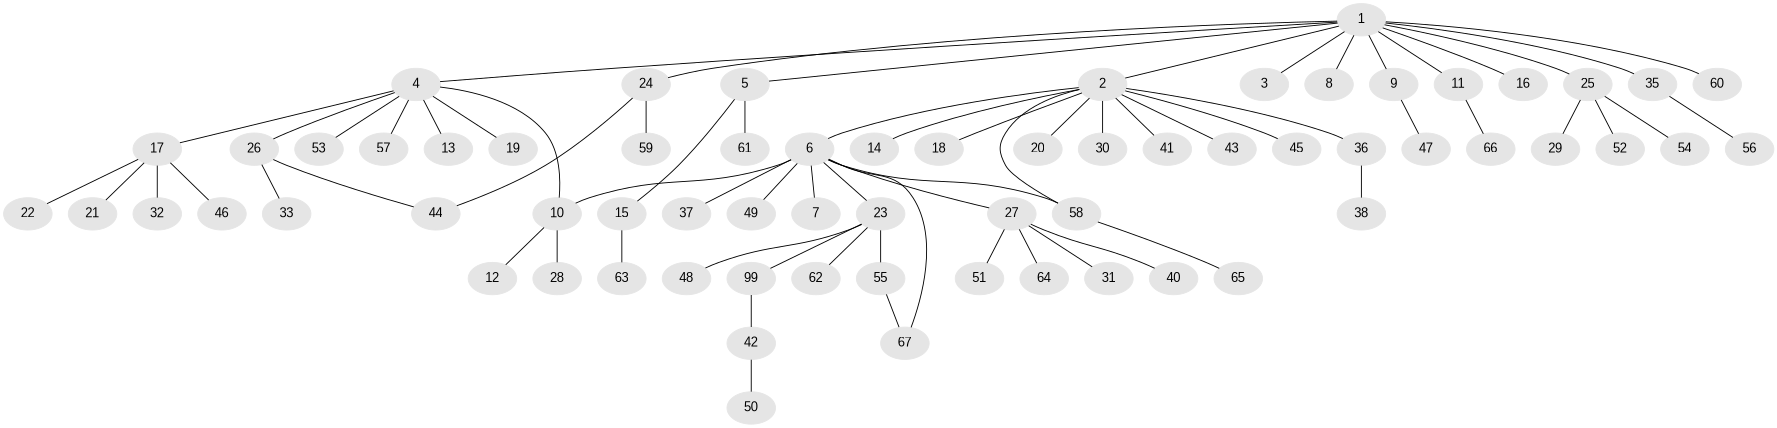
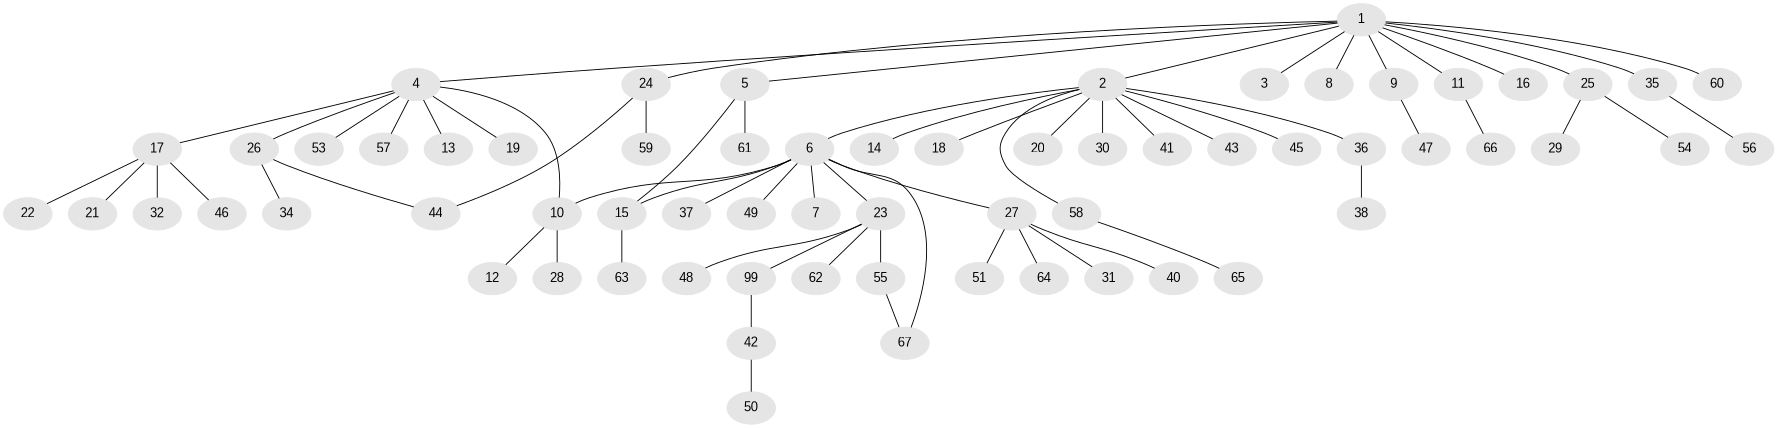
  graph {
    fontname="Liberation Sans"
    node [color=gray90 fontname="Liberation Sans" style=filled]
    edge [fontname="Liberation Sans"]
    1
    2
    3
    4
    5
    8
    9
    11
    16
    24
    25
    35
    60
    6
    14
    18
    20
    30
    36
    41
    43
    45
    58
    10
    13
    17
    19
    26
    53
    57
    15
    61
    47
    66
    44
    59
    29
-   52
    54
    56
    7
    23
    27
    37
    49
    67
    38
    65
    12
    28
    22
    21
    32
    46
-   34 [label=33]
+   34
    63
    n57 [label=99]
    48
    55
    62
    31
    40
    51
    64
    42
    50
    1 -- 2
    1 -- 3
    1 -- 4
    1 -- 5
    1 -- 8
    1 -- 9
    1 -- 11
    1 -- 16
    1 -- 24
    1 -- 25
    1 -- 35
    1 -- 60
    2 -- 6
    2 -- 14
    2 -- 18
    2 -- 20
    2 -- 30
    2 -- 36
    2 -- 41
    2 -- 43
    2 -- 45
    2 -- 58
    4 -- 10
    4 -- 13
    4 -- 17
    4 -- 19
    4 -- 26
    4 -- 53
    4 -- 57
    5 -- 15
    5 -- 61
    9 -- 47
    11 -- 66
    24 -- 44
    24 -- 59
    25 -- 29
-   25 -- 52
    25 -- 54
    35 -- 56
    6 -- 10
-   6 -- 58
+   6 -- 15
    6 -- 7
    6 -- 23
    6 -- 27
    6 -- 37
    6 -- 49
    6 -- 67
    36 -- 38
    58 -- 65
    10 -- 12
    10 -- 28
    17 -- 22
    17 -- 21
    17 -- 32
    17 -- 46
    26 -- 44
    26 -- 34
    15 -- 63
    23 -- n57
    23 -- 48
    23 -- 55
    23 -- 62
    27 -- 31
    27 -- 40
    27 -- 51
    27 -- 64
    n57 -- 42
    55 -- 67
    42 -- 50
  }
